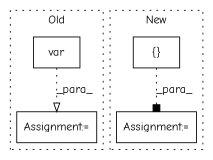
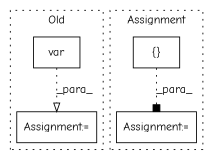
  digraph {
    fontname="Comic Neue"
    node [a=7 l=1 shape=box fontname="Comic Neue"]
    edge [style=dotted fontname="Comic Neue"]
    n1 [a=32 l="4,1" label=var s="14319,14348"]
    n2 [label="Assignment:=" s=14312]
    n3 [a=4 l=2 label="{}" s=14235]
    n4 [label="Assignment:=" s=14225]
    subgraph cluster_1 {
      label=Old
      style=dotted
      n1
      n2
    }
    subgraph cluster_2 {
-     label=New
+     label=Assignment
      style=dotted
      n3
      n4
    }
    n1 -> n2 [label=_para_ arrowhead=onormal]
    n3 -> n4 [label=_para_ arrowhead=box]
  }
